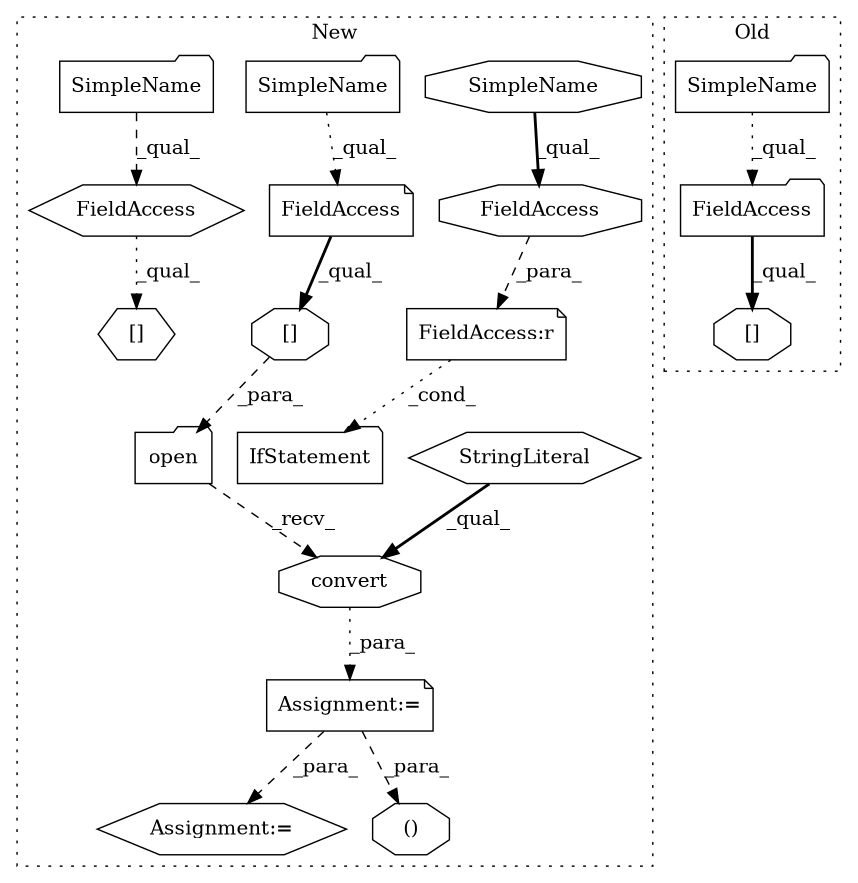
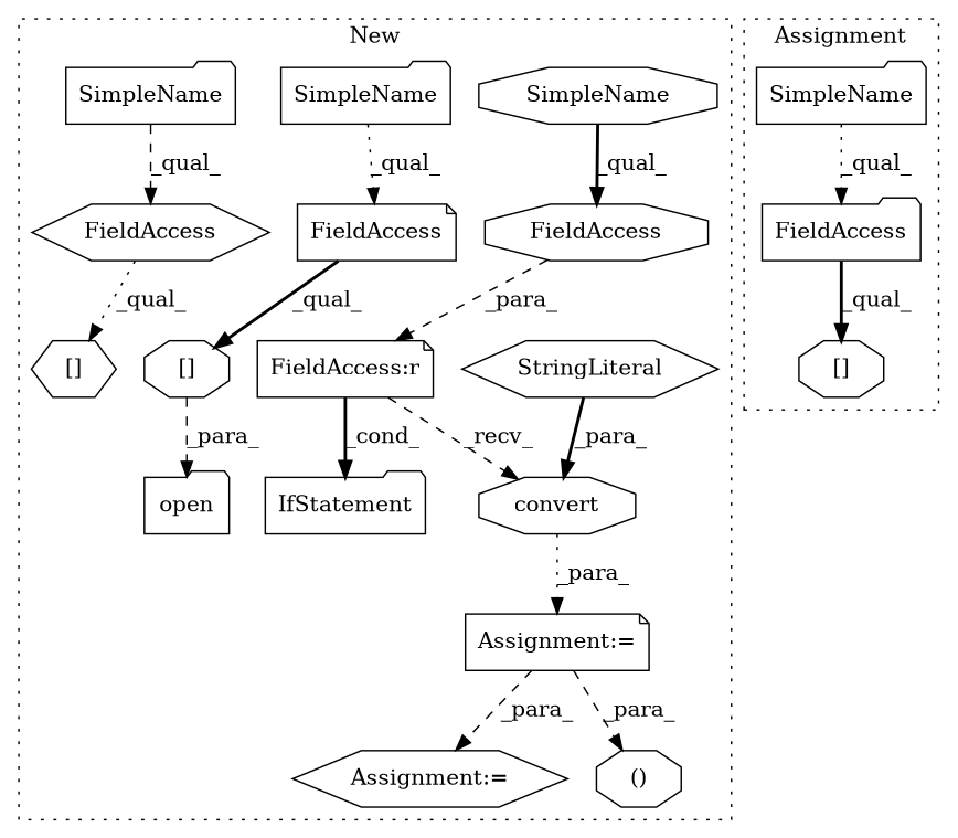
  digraph {
    node [a=22 l=4 s=705 shape=octagon]
    edge [style=dashed]
    n1 [a=32 l="8,1" label=convert s="725,738"]
    n2 [a=7 l=1 label="Assignment:=" s=693 shape=note]
    n3 [a=45 l=5 label=StringLiteral s=733 shape=hexagon]
    n4 [a=7 l=2 label="Assignment:=" s=811 shape=hexagon]
    n5 [a=106 l=22 label="()" s=1077]
    n6 [a=32 l="5,1" label=open s="700,723" shape=folder]
    n7 [a=2 l="12,1" label="[]" s="705,722"]
    n8 [l=11 label=FieldAccess shape=note]
    n9 [l=12 label=FieldAccess s=763 shape=hexagon]
    n10 [l=15 label=FieldAccess s=996]
    n11 [a=2 l="13,1" label="[]" s="763,781" shape=hexagon]
    n12 [a=27 label="FieldAccess:r" s=1011 shape=note]
    n13 [a=25 l="4,2" label=IfStatement s="992,1019" shape=folder]
    n14 [a=42 label=SimpleName s=996]
    n15 [a=42 label=SimpleName shape=folder]
    n16 [a=42 label=SimpleName s=763 shape=folder]
    n17 [a=2 l="16,1" label="[]" s="601,620"]
    n18 [l=15 label=FieldAccess s=601 shape=folder]
    n19 [a=42 label=SimpleName s=601 shape=folder]
    subgraph cluster_1 {
      label=New
      style=dotted
      n1
      n2
      n3
      n4
      n5
      n6
      n7
      n8
      n9
      n10
      n11
      n12
      n13
      n14
      n15
      n16
    }
    subgraph cluster_2 {
-     label=Old
+     label=Assignment
      style=dotted
      n17
      n18
      n19
    }
    n1 -> n2 [label=_para_ style=dotted]
    n2 -> n4 [label=_para_]
    n2 -> n5 [label=_para_]
-   n3 -> n1 [label=_qual_ style=bold]
-   n6 -> n1 [label=_recv_]
+   n3 -> n1 [label=_para_ style=bold]
+   n12 -> n1 [label=_recv_]
    n7 -> n6 [label=_para_]
    n8 -> n7 [label=_qual_ style=bold]
    n9 -> n11 [label=_qual_ style=dotted]
    n10 -> n12 [label=_para_]
-   n12 -> n13 [label=_cond_ style=dotted]
+   n12 -> n13 [label=_cond_ style=bold]
    n14 -> n10 [label=_qual_ style=bold]
    n15 -> n8 [label=_qual_ style=dotted]
    n16 -> n9 [label=_qual_]
    n18 -> n17 [label=_qual_ style=bold]
    n19 -> n18 [label=_qual_ style=dotted]
  }
